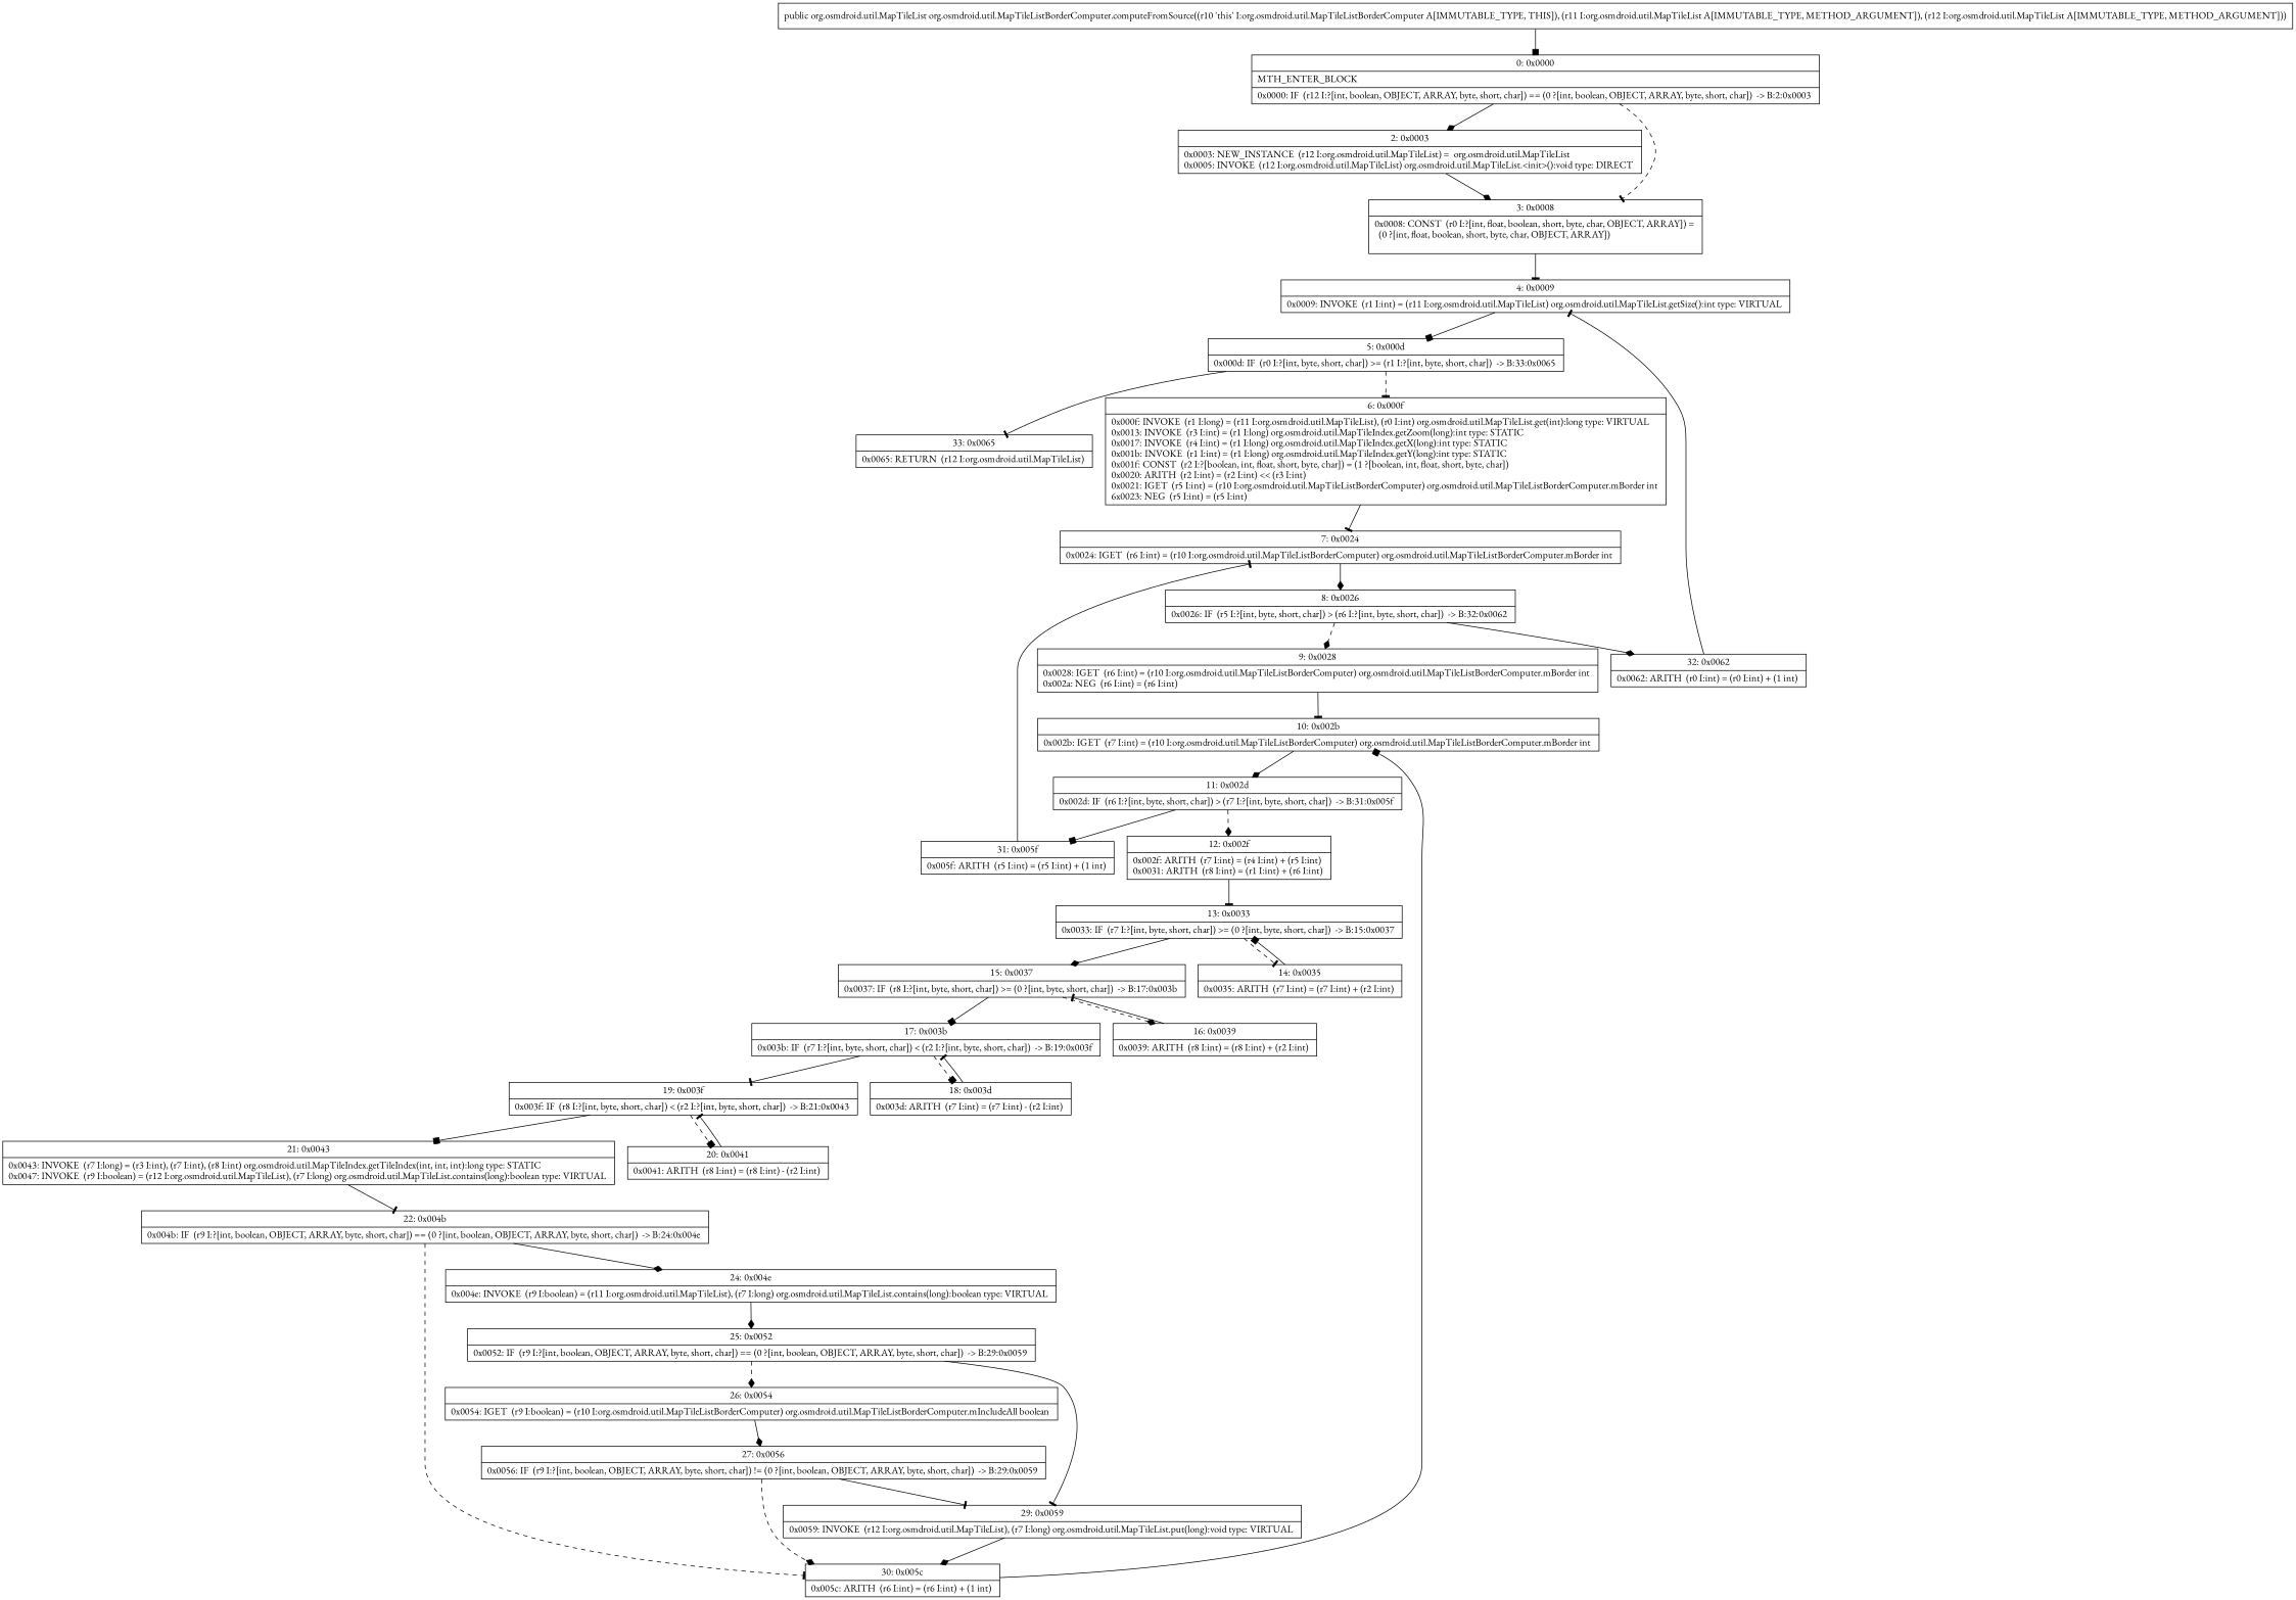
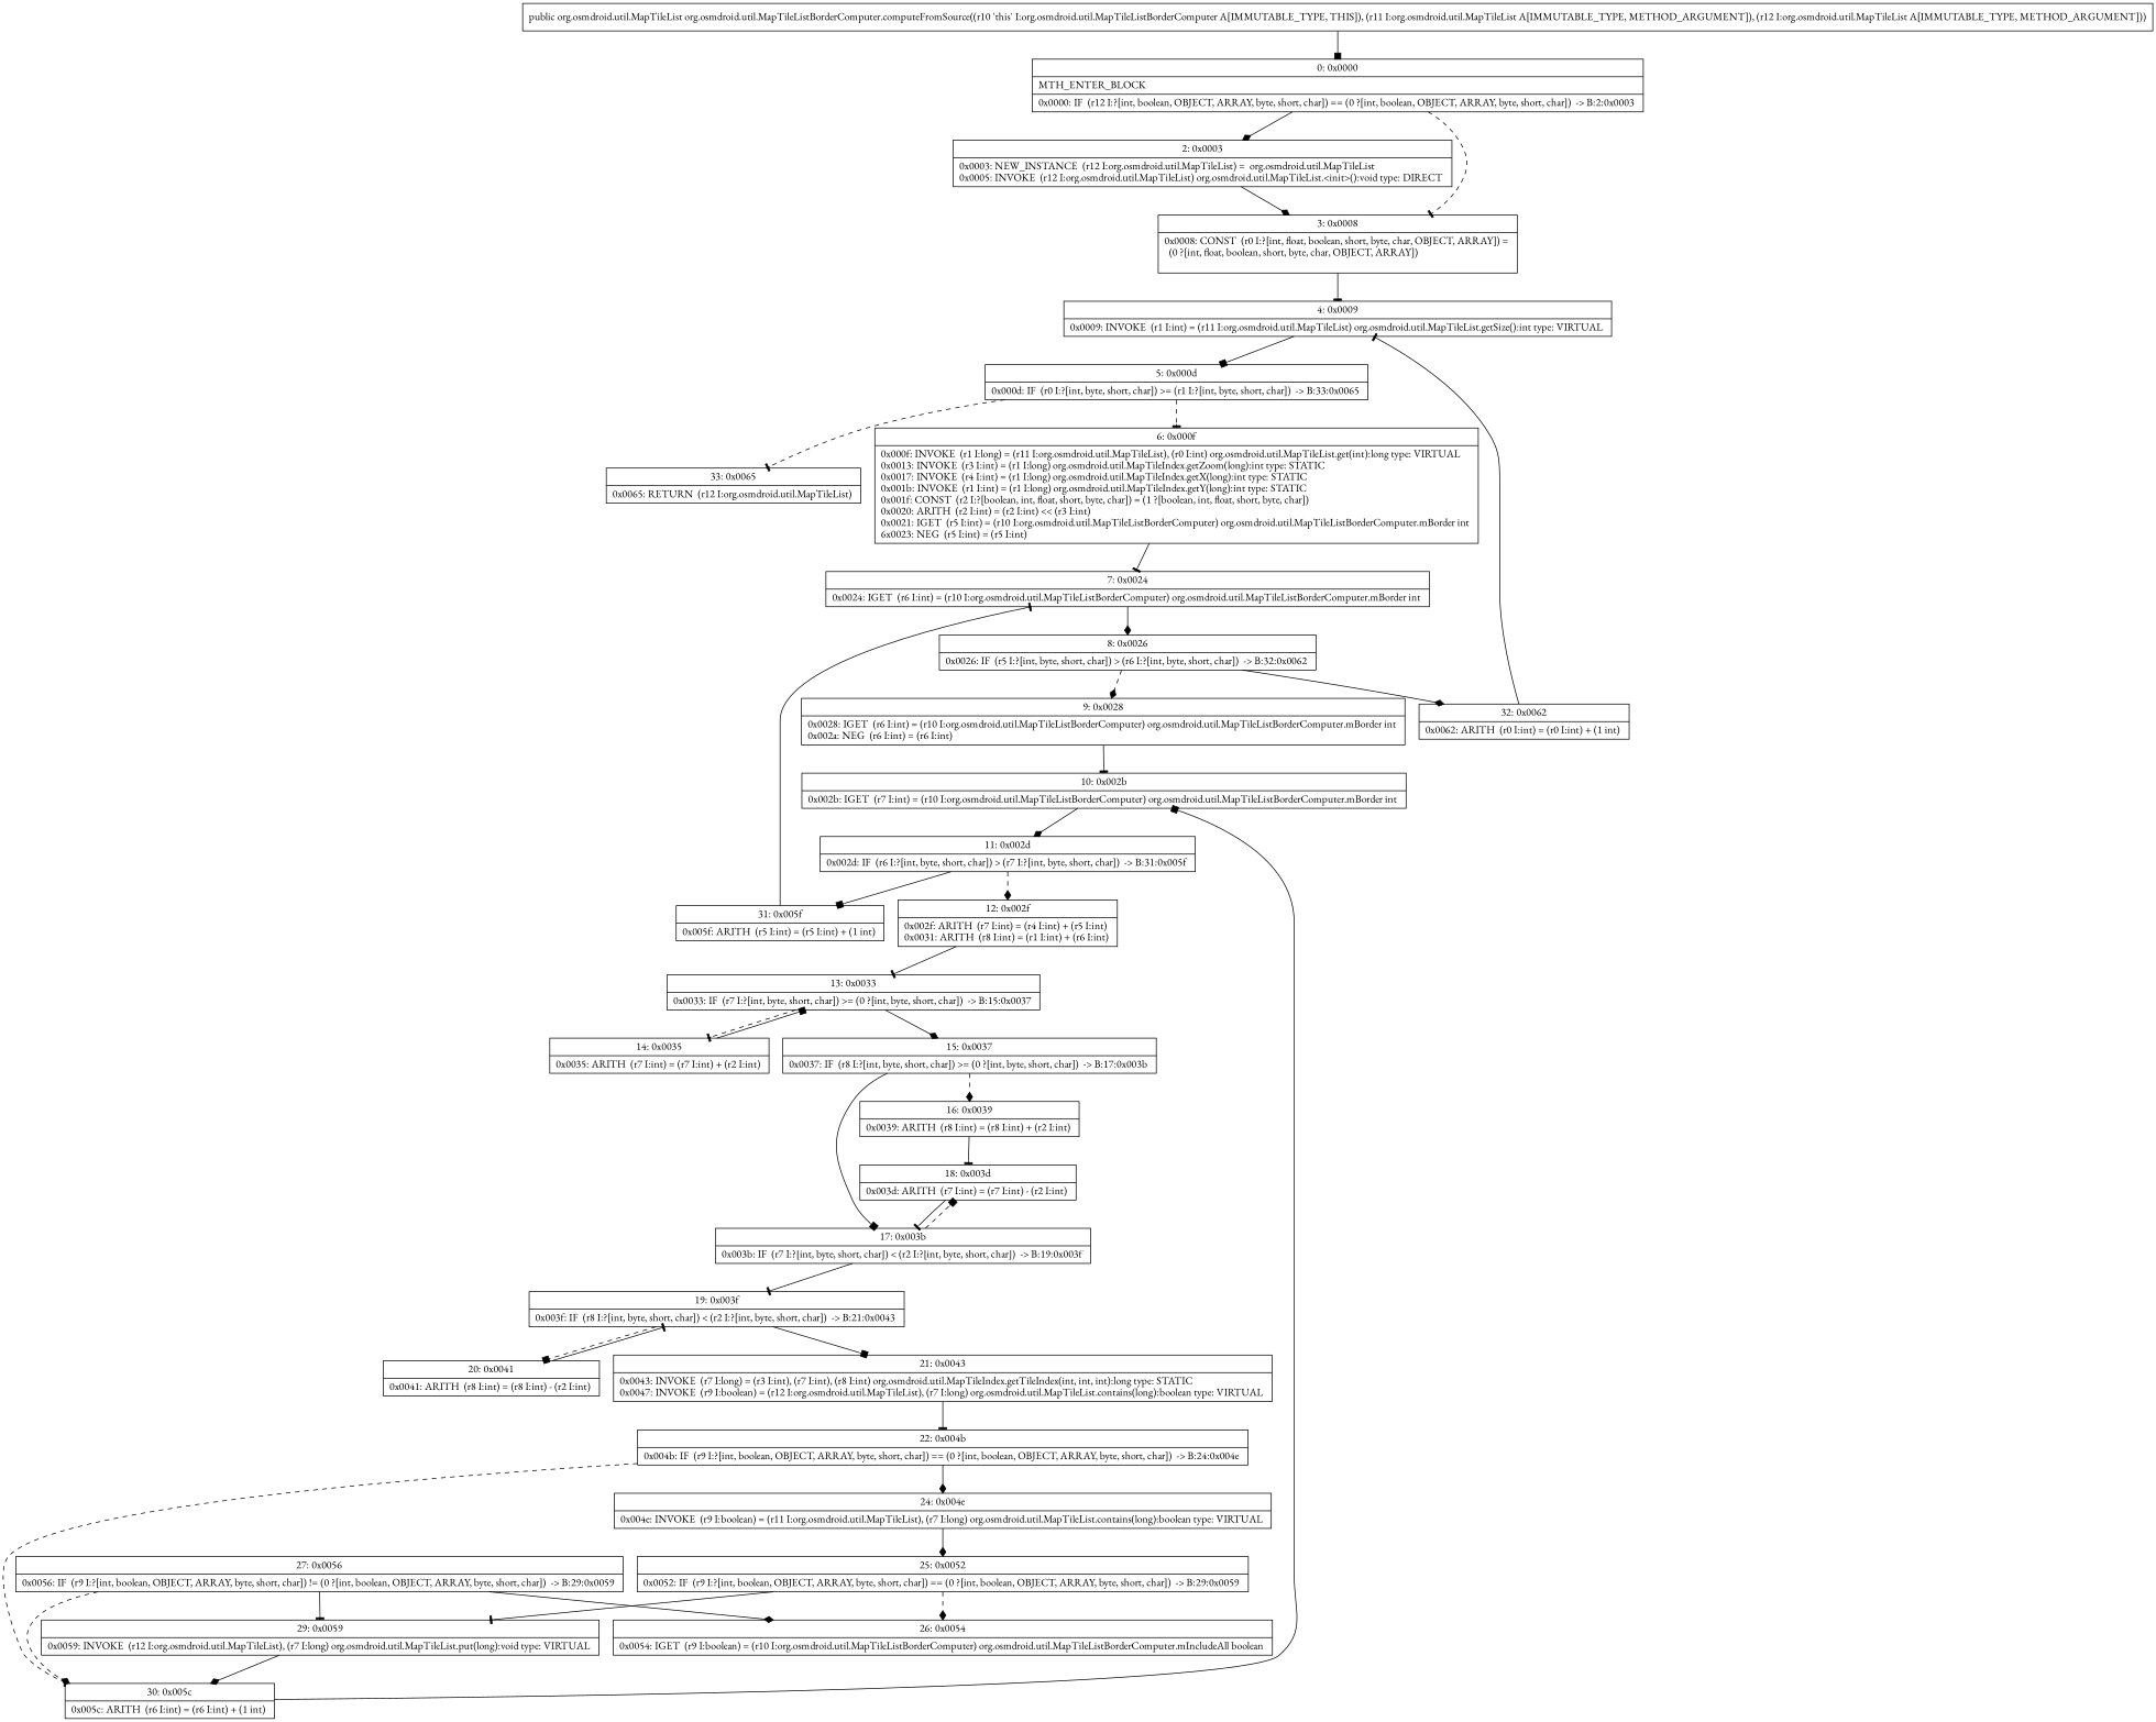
  digraph {
    fontname="EB Garamond"
    node [fontname="EB Garamond" shape=record]
    edge [arrowhead=tee fontname="EB Garamond"]
    n1 [label="{0\:\ 0x0000|MTH_ENTER_BLOCK\l|0x0000: IF  (r12 I:?[int, boolean, OBJECT, ARRAY, byte, short, char]) == (0 ?[int, boolean, OBJECT, ARRAY, byte, short, char])  \-\> B:2:0x0003 \l}"]
    n2 [label="{2\:\ 0x0003|0x0003: NEW_INSTANCE  (r12 I:org.osmdroid.util.MapTileList) =  org.osmdroid.util.MapTileList \l0x0005: INVOKE  (r12 I:org.osmdroid.util.MapTileList) org.osmdroid.util.MapTileList.\<init\>():void type: DIRECT \l}"]
    n3 [label="{3\:\ 0x0008|0x0008: CONST  (r0 I:?[int, float, boolean, short, byte, char, OBJECT, ARRAY]) = \l  (0 ?[int, float, boolean, short, byte, char, OBJECT, ARRAY])\l \l}"]
    n4 [label="{4\:\ 0x0009|0x0009: INVOKE  (r1 I:int) = (r11 I:org.osmdroid.util.MapTileList) org.osmdroid.util.MapTileList.getSize():int type: VIRTUAL \l}"]
    n5 [label="{5\:\ 0x000d|0x000d: IF  (r0 I:?[int, byte, short, char]) \>= (r1 I:?[int, byte, short, char])  \-\> B:33:0x0065 \l}"]
    n6 [label="{6\:\ 0x000f|0x000f: INVOKE  (r1 I:long) = (r11 I:org.osmdroid.util.MapTileList), (r0 I:int) org.osmdroid.util.MapTileList.get(int):long type: VIRTUAL \l0x0013: INVOKE  (r3 I:int) = (r1 I:long) org.osmdroid.util.MapTileIndex.getZoom(long):int type: STATIC \l0x0017: INVOKE  (r4 I:int) = (r1 I:long) org.osmdroid.util.MapTileIndex.getX(long):int type: STATIC \l0x001b: INVOKE  (r1 I:int) = (r1 I:long) org.osmdroid.util.MapTileIndex.getY(long):int type: STATIC \l0x001f: CONST  (r2 I:?[boolean, int, float, short, byte, char]) = (1 ?[boolean, int, float, short, byte, char]) \l0x0020: ARITH  (r2 I:int) = (r2 I:int) \<\< (r3 I:int) \l0x0021: IGET  (r5 I:int) = (r10 I:org.osmdroid.util.MapTileListBorderComputer) org.osmdroid.util.MapTileListBorderComputer.mBorder int \l6x0023: NEG  (r5 I:int) = (r5 I:int) \l}"]
    n7 [label="{33\:\ 0x0065|0x0065: RETURN  (r12 I:org.osmdroid.util.MapTileList) \l}"]
    n8 [label="{7\:\ 0x0024|0x0024: IGET  (r6 I:int) = (r10 I:org.osmdroid.util.MapTileListBorderComputer) org.osmdroid.util.MapTileListBorderComputer.mBorder int \l}"]
    n9 [label="{8\:\ 0x0026|0x0026: IF  (r5 I:?[int, byte, short, char]) \> (r6 I:?[int, byte, short, char])  \-\> B:32:0x0062 \l}"]
    n10 [label="{9\:\ 0x0028|0x0028: IGET  (r6 I:int) = (r10 I:org.osmdroid.util.MapTileListBorderComputer) org.osmdroid.util.MapTileListBorderComputer.mBorder int \l0x002a: NEG  (r6 I:int) = (r6 I:int) \l}"]
    n11 [label="{32\:\ 0x0062|0x0062: ARITH  (r0 I:int) = (r0 I:int) + (1 int) \l}"]
    n12 [label="{10\:\ 0x002b|0x002b: IGET  (r7 I:int) = (r10 I:org.osmdroid.util.MapTileListBorderComputer) org.osmdroid.util.MapTileListBorderComputer.mBorder int \l}"]
    n13 [label="{11\:\ 0x002d|0x002d: IF  (r6 I:?[int, byte, short, char]) \> (r7 I:?[int, byte, short, char])  \-\> B:31:0x005f \l}"]
    n14 [label="{12\:\ 0x002f|0x002f: ARITH  (r7 I:int) = (r4 I:int) + (r5 I:int) \l0x0031: ARITH  (r8 I:int) = (r1 I:int) + (r6 I:int) \l}"]
    n15 [label="{31\:\ 0x005f|0x005f: ARITH  (r5 I:int) = (r5 I:int) + (1 int) \l}"]
    n16 [label="{13\:\ 0x0033|0x0033: IF  (r7 I:?[int, byte, short, char]) \>= (0 ?[int, byte, short, char])  \-\> B:15:0x0037 \l}"]
    n17 [label="{14\:\ 0x0035|0x0035: ARITH  (r7 I:int) = (r7 I:int) + (r2 I:int) \l}"]
    n18 [label="{15\:\ 0x0037|0x0037: IF  (r8 I:?[int, byte, short, char]) \>= (0 ?[int, byte, short, char])  \-\> B:17:0x003b \l}"]
    n19 [label="{16\:\ 0x0039|0x0039: ARITH  (r8 I:int) = (r8 I:int) + (r2 I:int) \l}"]
    n20 [label="{17\:\ 0x003b|0x003b: IF  (r7 I:?[int, byte, short, char]) \< (r2 I:?[int, byte, short, char])  \-\> B:19:0x003f \l}"]
    n21 [label="{18\:\ 0x003d|0x003d: ARITH  (r7 I:int) = (r7 I:int) \- (r2 I:int) \l}"]
    n22 [label="{19\:\ 0x003f|0x003f: IF  (r8 I:?[int, byte, short, char]) \< (r2 I:?[int, byte, short, char])  \-\> B:21:0x0043 \l}"]
    n23 [label="{20\:\ 0x0041|0x0041: ARITH  (r8 I:int) = (r8 I:int) \- (r2 I:int) \l}"]
    n24 [label="{21\:\ 0x0043|0x0043: INVOKE  (r7 I:long) = (r3 I:int), (r7 I:int), (r8 I:int) org.osmdroid.util.MapTileIndex.getTileIndex(int, int, int):long type: STATIC \l0x0047: INVOKE  (r9 I:boolean) = (r12 I:org.osmdroid.util.MapTileList), (r7 I:long) org.osmdroid.util.MapTileList.contains(long):boolean type: VIRTUAL \l}"]
    n25 [label="{22\:\ 0x004b|0x004b: IF  (r9 I:?[int, boolean, OBJECT, ARRAY, byte, short, char]) == (0 ?[int, boolean, OBJECT, ARRAY, byte, short, char])  \-\> B:24:0x004e \l}"]
    n26 [label="{24\:\ 0x004e|0x004e: INVOKE  (r9 I:boolean) = (r11 I:org.osmdroid.util.MapTileList), (r7 I:long) org.osmdroid.util.MapTileList.contains(long):boolean type: VIRTUAL \l}"]
    n27 [label="{30\:\ 0x005c|0x005c: ARITH  (r6 I:int) = (r6 I:int) + (1 int) \l}"]
    n28 [label="{25\:\ 0x0052|0x0052: IF  (r9 I:?[int, boolean, OBJECT, ARRAY, byte, short, char]) == (0 ?[int, boolean, OBJECT, ARRAY, byte, short, char])  \-\> B:29:0x0059 \l}"]
    n29 [label="{26\:\ 0x0054|0x0054: IGET  (r9 I:boolean) = (r10 I:org.osmdroid.util.MapTileListBorderComputer) org.osmdroid.util.MapTileListBorderComputer.mIncludeAll boolean \l}"]
    n30 [label="{29\:\ 0x0059|0x0059: INVOKE  (r12 I:org.osmdroid.util.MapTileList), (r7 I:long) org.osmdroid.util.MapTileList.put(long):void type: VIRTUAL \l}"]
    n31 [label="{27\:\ 0x0056|0x0056: IF  (r9 I:?[int, boolean, OBJECT, ARRAY, byte, short, char]) != (0 ?[int, boolean, OBJECT, ARRAY, byte, short, char])  \-\> B:29:0x0059 \l}"]
    n32 [label="{public org.osmdroid.util.MapTileList org.osmdroid.util.MapTileListBorderComputer.computeFromSource((r10 'this' I:org.osmdroid.util.MapTileListBorderComputer A[IMMUTABLE_TYPE, THIS]), (r11 I:org.osmdroid.util.MapTileList A[IMMUTABLE_TYPE, METHOD_ARGUMENT]), (r12 I:org.osmdroid.util.MapTileList A[IMMUTABLE_TYPE, METHOD_ARGUMENT])) }"]
    n1 -> n2 [arrowhead=diamond]
    n1 -> n3 [style=dashed]
    n2 -> n3 [arrowhead=diamond]
    n3 -> n4
    n4 -> n5 [arrowhead=box]
    n5 -> n6 [style=dashed]
-   n5 -> n7
+   n5 -> n7 [style=dashed]
    n6 -> n8
    n8 -> n9 [arrowhead=diamond]
    n9 -> n10 [arrowhead=diamond style=dashed]
    n9 -> n11 [arrowhead=diamond]
    n10 -> n12
    n11 -> n4
    n12 -> n13 [arrowhead=diamond]
    n13 -> n14 [arrowhead=diamond style=dashed]
    n13 -> n15 [arrowhead=box]
    n14 -> n16
    n15 -> n8
    n16 -> n17 [style=dashed]
    n16 -> n18 [arrowhead=diamond]
    n17 -> n16 [arrowhead=box]
    n18 -> n19 [arrowhead=diamond style=dashed]
    n18 -> n20 [arrowhead=box]
-   n19 -> n18
+   n19 -> n21
    n20 -> n21 [arrowhead=box style=dashed]
    n20 -> n22
    n21 -> n20
    n22 -> n23 [arrowhead=box style=dashed]
    n22 -> n24 [arrowhead=box]
    n23 -> n22
    n24 -> n25
    n25 -> n26 [arrowhead=diamond]
    n25 -> n27 [style=dashed]
    n26 -> n28 [arrowhead=diamond]
    n27 -> n12 [arrowhead=box]
    n28 -> n29 [arrowhead=diamond style=dashed]
    n28 -> n30
-   n29 -> n31 [arrowhead=diamond]
+   n31 -> n29 [arrowhead=diamond]
    n30 -> n27 [arrowhead=diamond]
    n31 -> n27 [arrowhead=diamond style=dashed]
    n31 -> n30
    n32 -> n1 [arrowhead=box]
  }
